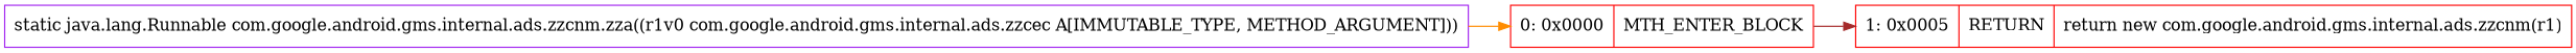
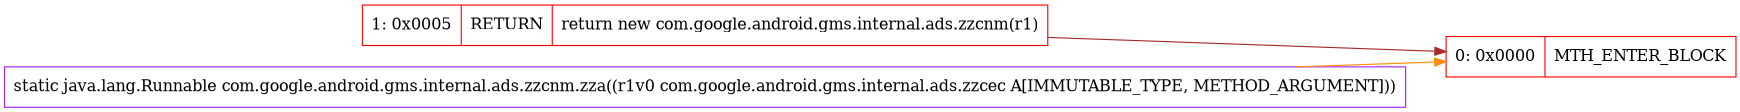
  digraph {
    rankdir=LR
    node [shape=record color=red]
    n1 [label="{0\:\ 0x0000|MTH_ENTER_BLOCK\l}"]
    n2 [label="{1\:\ 0x0005|RETURN\l|return new com.google.android.gms.internal.ads.zzcnm(r1)\l}"]
    n3 [label="{static java.lang.Runnable com.google.android.gms.internal.ads.zzcnm.zza((r1v0 com.google.android.gms.internal.ads.zzcec A[IMMUTABLE_TYPE, METHOD_ARGUMENT])) }" color=purple]
-   n1 -> n2 [color=brown]
+   n2 -> n1 [color=brown]
    n3 -> n1 [color=darkorange]
  }
